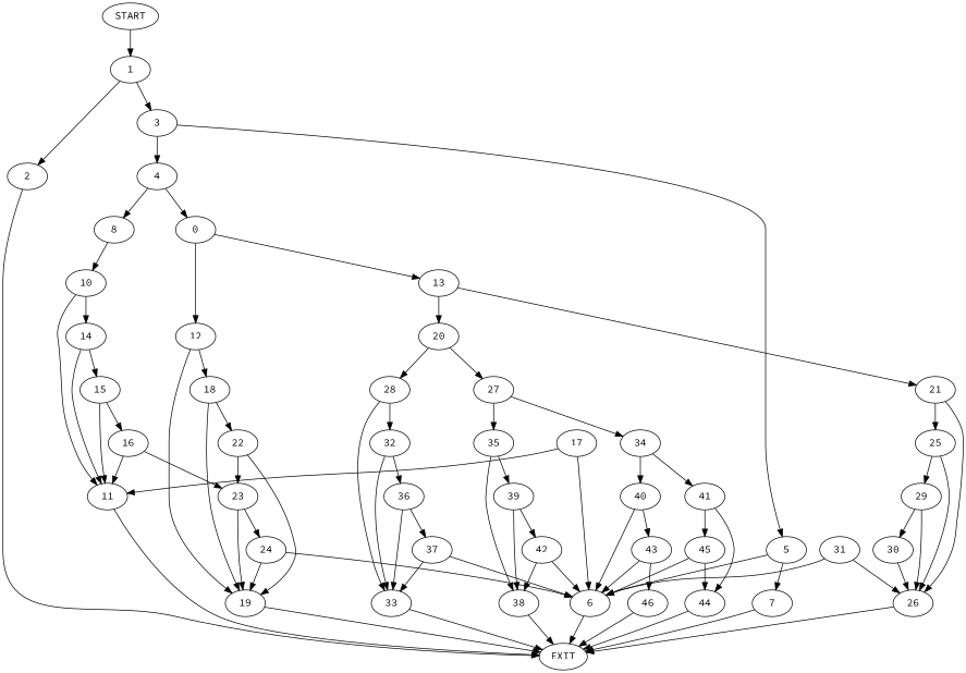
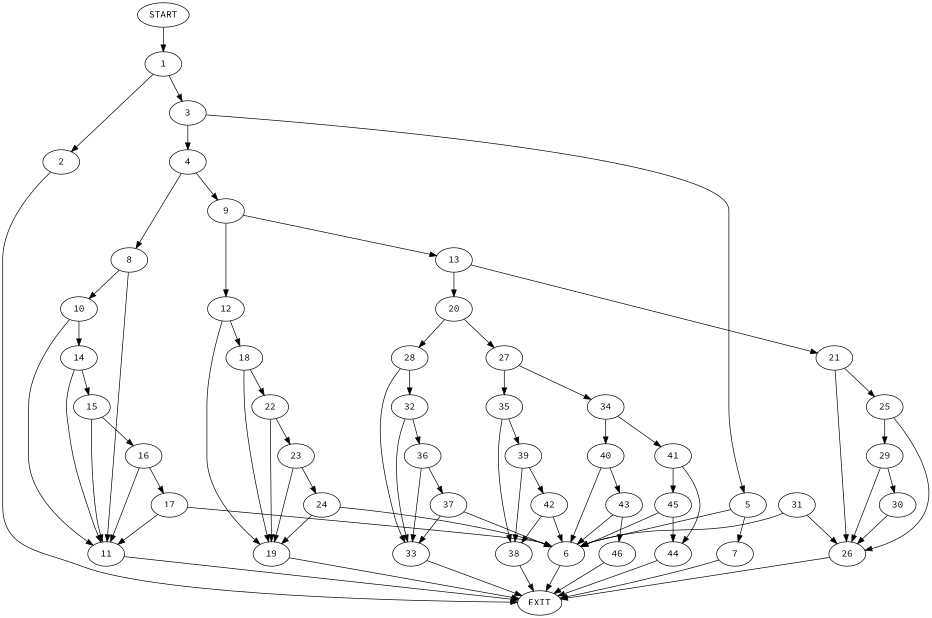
  digraph {
    fontname="Source Code Pro"
    node [fontname="Source Code Pro"]
    edge [fontname="Source Code Pro"]
    n1 [label=START]
    1
    2
    3
    n5 [label=EXIT]
    4
    5
    8
-   9 [label=0]
+   9
    6
    7
    10
    11
    12
    13
    14
    18
    19
    20
    21
    15
    22
    27
    28
    25
    26
    16
    17
    23
    34
    35
    32
    33
    29
    24
    30
    40
    41
    38
    39
    36
    31
    37
    43
    44
    45
    42
    46
    n1 -> 1
    1 -> 2
    1 -> 3
    2 -> n5
    3 -> 4
    3 -> 5
    4 -> 8
    4 -> 9
    5 -> 6
    5 -> 7
    8 -> 10
+   8 -> 11
    9 -> 12
    9 -> 13
    6 -> n5
    7 -> n5
    10 -> 11
    10 -> 14
    11 -> n5
    12 -> 18
    12 -> 19
    13 -> 20
    13 -> 21
    14 -> 11
    14 -> 15
    18 -> 19
    18 -> 22
    19 -> n5
    20 -> 27
    20 -> 28
    21 -> 25
    21 -> 26
    15 -> 11
    15 -> 16
    22 -> 19
    22 -> 23
    27 -> 34
    27 -> 35
    28 -> 32
    28 -> 33
    25 -> 26
    25 -> 29
    26 -> n5
    16 -> 11
-   16 -> 23
+   16 -> 17
    17 -> 6
    17 -> 11
    23 -> 19
    23 -> 24
    34 -> 40
    34 -> 41
    35 -> 38
    35 -> 39
    32 -> 33
    32 -> 36
    33 -> n5
    29 -> 26
    29 -> 30
    24 -> 6
    24 -> 19
    30 -> 26
    40 -> 6
    40 -> 43
    41 -> 44
    41 -> 45
    38 -> n5
    39 -> 38
    39 -> 42
    36 -> 33
    36 -> 37
    31 -> 6
    31 -> 26
    37 -> 6
    37 -> 33
    43 -> 6
    43 -> 46
    44 -> n5
    45 -> 6
    45 -> 44
    42 -> 6
    42 -> 38
    46 -> n5
  }
